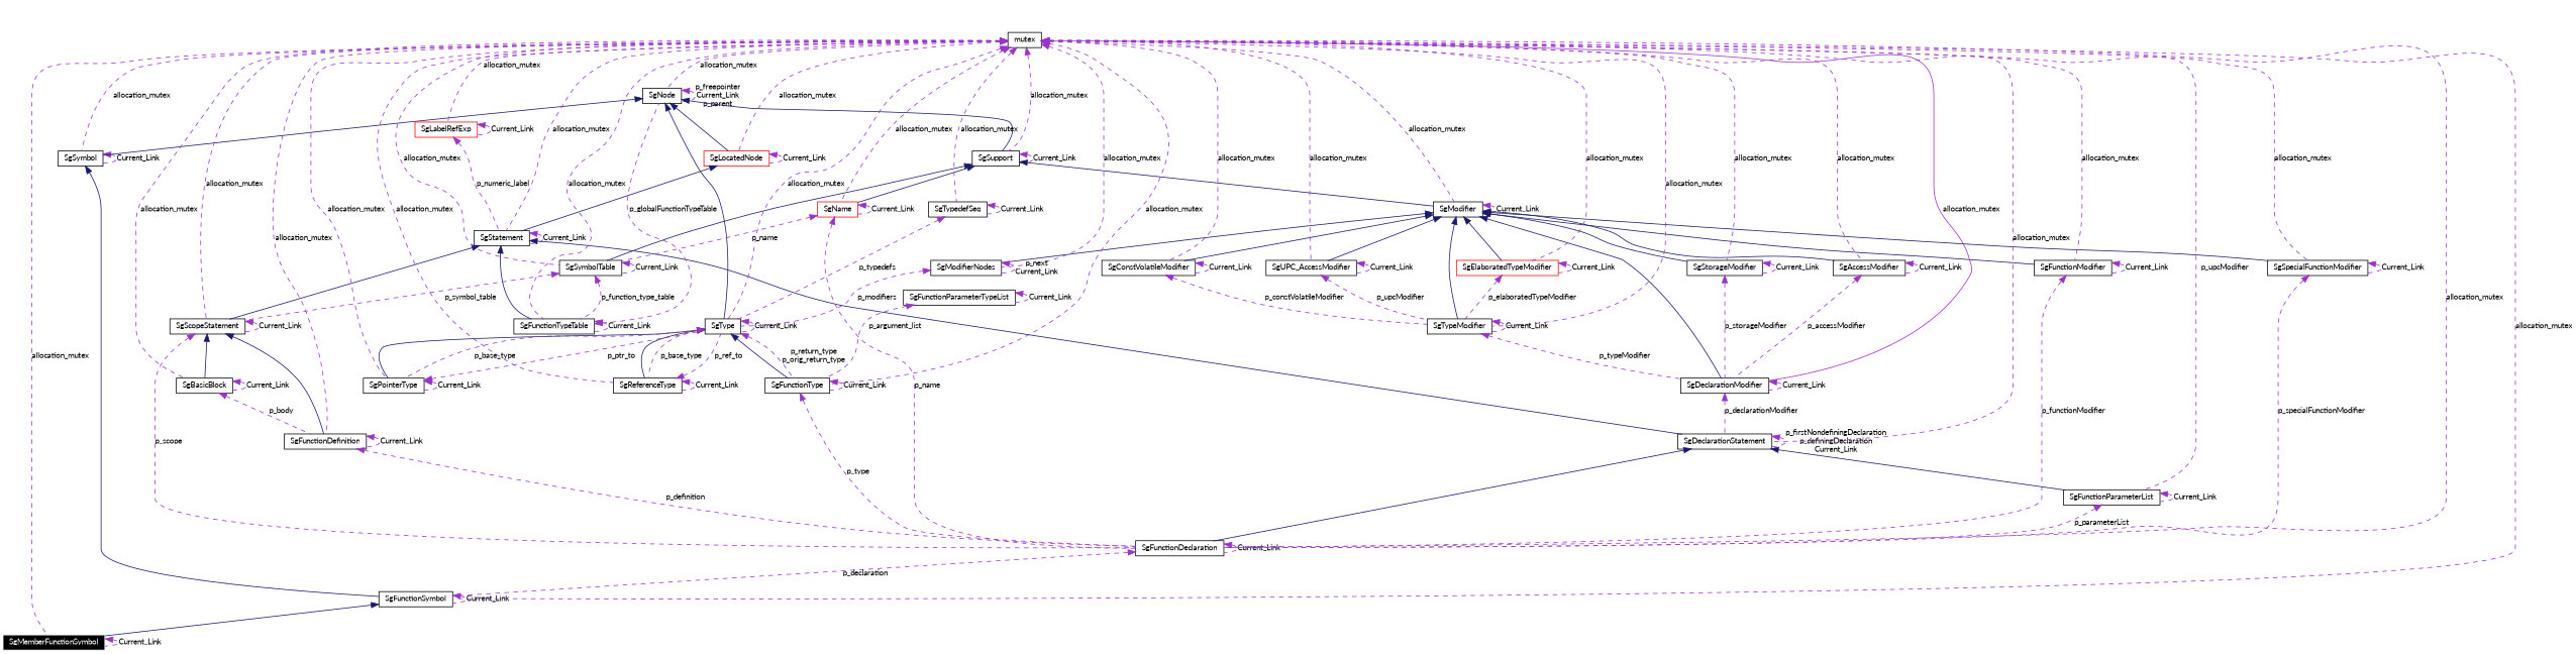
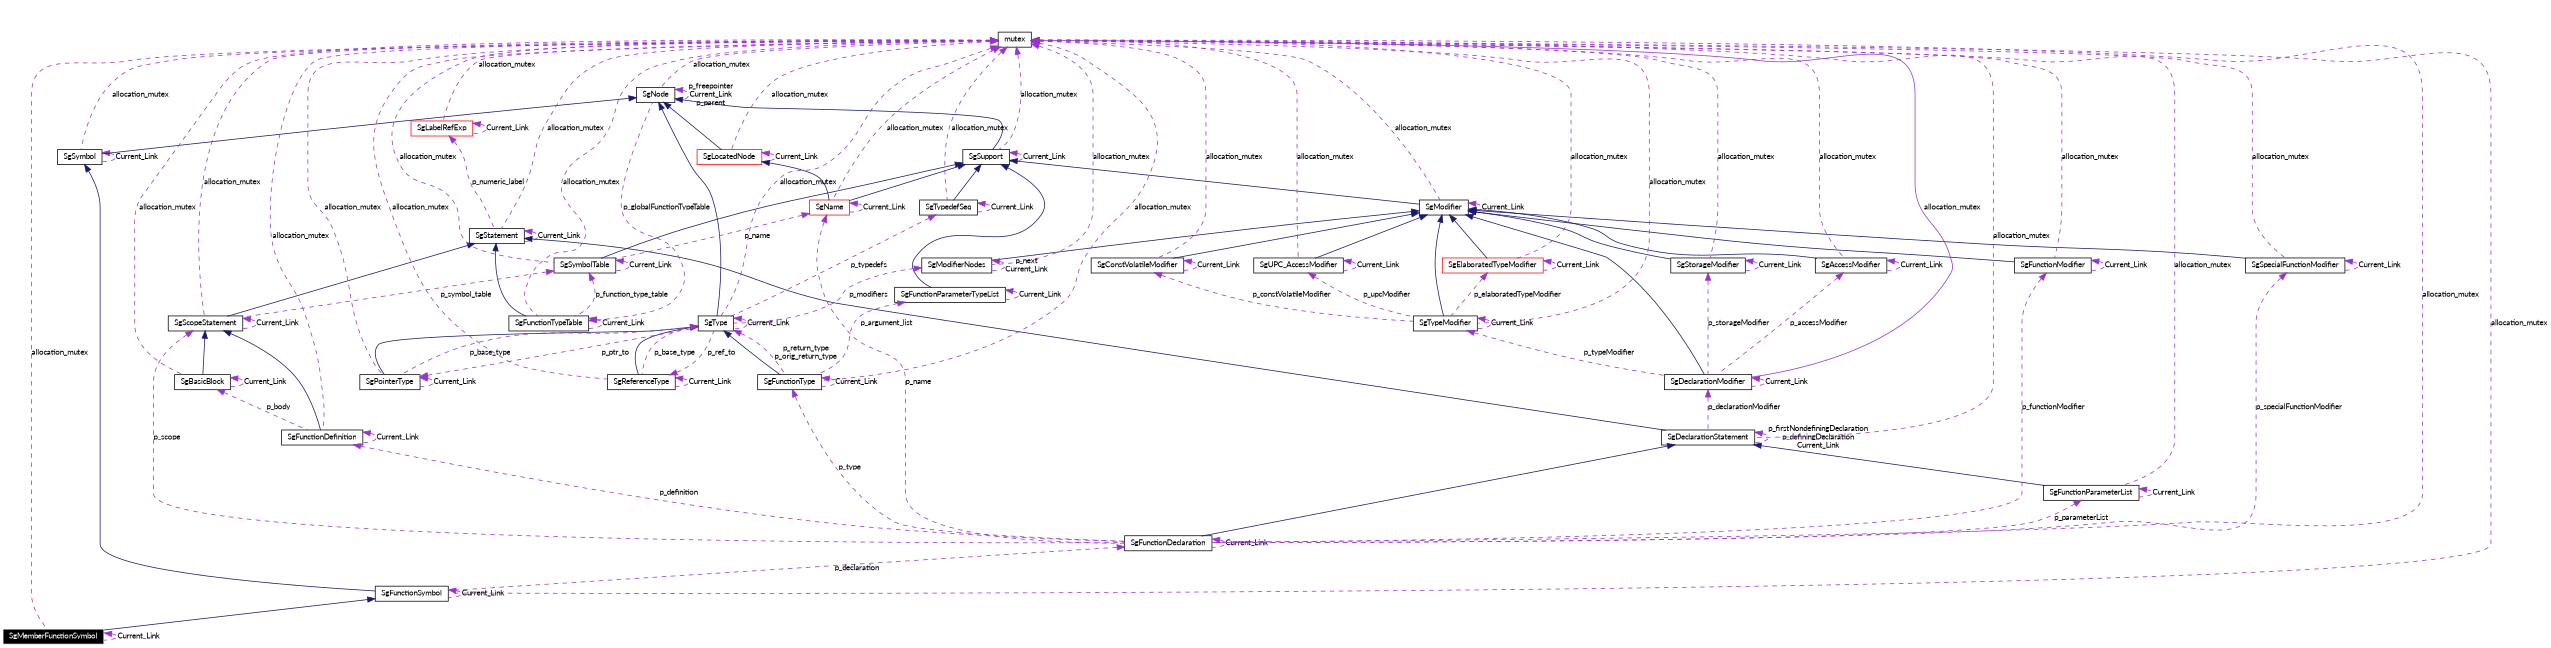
  digraph {
    fontname=Lato
    node [color=black fontname=Lato fontsize=10 shape=record]
    edge [color=darkorchid3 dir=back fontname=Lato fontsize=10 labelfontname=Helvetica labelfontsize=10 style=dashed]
    n1 [color=white fillcolor=black fontcolor=white height=0.2 label=SgMemberFunctionSymbol style=filled width=0.4]
    n2 [height=0.2 label=SgFunctionSymbol width=0.4]
    n3 [height=0.2 label=SgSymbol width=0.4]
    n4 [height=0.2 label=SgNode width=0.4]
    n5 [color=red height=0.2 label=SgLocatedNode width=0.4]
    n6 [height=0.2 label=SgSupport width=0.4]
    n7 [height=0.2 label=SgType width=0.4]
    n8 [height=0.2 label=SgStatement width=0.4]
    n9 [height=0.2 label=SgSymbolTable width=0.4]
    n10 [color=red height=0.2 label=SgName width=0.4]
    n11 [height=0.2 label=SgModifier width=0.4]
    n12 [height=0.2 label=SgTypedefSeq width=0.4]
    n13 [height=0.2 label=SgFunctionParameterTypeList width=0.4]
    n14 [height=0.2 label=SgFunctionType width=0.4]
    n15 [height=0.2 label=SgPointerType width=0.4]
    n16 [height=0.2 label=SgReferenceType width=0.4]
    n17 [height=0.2 label=SgFunctionTypeTable width=0.4]
    n18 [height=0.2 label=SgDeclarationStatement width=0.4]
    n19 [height=0.2 label=SgScopeStatement width=0.4]
    n20 [height=0.2 label=SgFunctionDeclaration width=0.4]
    n21 [height=0.2 label=SgFunctionParameterList width=0.4]
    n22 [height=0.2 label=SgFunctionDefinition width=0.4]
    n23 [height=0.2 label=SgBasicBlock width=0.4]
    n24 [height=0.2 label=mutex width=0.4]
    n25 [color=red height=0.2 label=SgLabelRefExp width=0.4]
    n26 [height=0.2 label=SgDeclarationModifier width=0.4]
    n27 [height=0.2 label=SgTypeModifier width=0.4]
    n28 [color=red height=0.2 label=SgElaboratedTypeModifier width=0.4]
    n29 [height=0.2 label=SgConstVolatileModifier width=0.4]
    n30 [height=0.2 label=SgUPC_AccessModifier width=0.4]
    n31 [height=0.2 label=SgStorageModifier width=0.4]
    n32 [height=0.2 label=SgAccessModifier width=0.4]
    n33 [height=0.2 label=SgFunctionModifier width=0.4]
    n34 [height=0.2 label=SgModifierNodes width=0.4]
    n35 [height=0.2 label=SgSpecialFunctionModifier width=0.4]
    n1 -> n1 [label=Current_Link]
    n2 -> n1 [color=midnightblue style=solid]
    n2 -> n2 [label=Current_Link]
    n3 -> n2 [color=midnightblue style=solid]
    n3 -> n3 [label=Current_Link]
    n4 -> n3 [color=midnightblue style=solid]
    n4 -> n4 [label="p_freepointer\nCurrent_Link\np_parent"]
    n4 -> n5 [color=midnightblue style=solid]
    n4 -> n6 [color=midnightblue style=solid]
    n4 -> n7 [color=midnightblue style=solid]
    n5 -> n5 [label=Current_Link]
-   n5 -> n8 [color=midnightblue style=solid]
+   n5 -> n10 [color=midnightblue style=solid]
    n6 -> n6 [label=Current_Link]
    n6 -> n9 [color=midnightblue style=solid]
    n6 -> n10 [color=midnightblue style=solid]
    n6 -> n11 [color=midnightblue style=solid]
+   n6 -> n12 [color=midnightblue style=solid]
+   n6 -> n13 [color=midnightblue style=solid]
    n7 -> n7 [label=Current_Link]
    n7 -> n14 [color=midnightblue style=solid]
    n7 -> n14 [label="p_return_type\np_orig_return_type"]
    n7 -> n15 [color=midnightblue style=solid]
    n7 -> n15 [label=p_base_type]
    n7 -> n16 [color=midnightblue style=solid]
    n7 -> n16 [label=p_base_type]
    n8 -> n8 [label=Current_Link]
    n8 -> n17 [color=midnightblue style=solid]
    n8 -> n18 [color=midnightblue style=solid]
    n8 -> n19 [color=midnightblue style=solid]
    n9 -> n9 [label=Current_Link]
    n9 -> n17 [label=p_function_type_table]
    n9 -> n19 [label=p_symbol_table]
    n10 -> n9 [label=p_name]
    n10 -> n10 [label=Current_Link]
    n10 -> n20 [label=p_name]
    n11 -> n11 [label=Current_Link]
    n11 -> n26 [color=midnightblue style=solid]
    n11 -> n27 [color=midnightblue style=solid]
    n11 -> n28 [color=midnightblue style=solid]
    n11 -> n29 [color=midnightblue style=solid]
    n11 -> n30 [color=midnightblue style=solid]
    n11 -> n31 [color=midnightblue style=solid]
    n11 -> n32 [color=midnightblue style=solid]
    n11 -> n33 [color=midnightblue style=solid]
    n11 -> n34 [color=midnightblue style=solid]
    n11 -> n35 [color=midnightblue style=solid]
    n12 -> n7 [label=p_typedefs]
    n12 -> n12 [label=Current_Link]
    n13 -> n13 [label=Current_Link]
    n13 -> n14 [label=p_argument_list]
    n14 -> n14 [label=Current_Link]
    n14 -> n20 [label=p_type]
    n15 -> n7 [label=p_ptr_to]
    n15 -> n15 [label=Current_Link]
    n16 -> n7 [label=p_ref_to]
    n16 -> n16 [label=Current_Link]
    n17 -> n4 [label=p_globalFunctionTypeTable]
    n17 -> n17 [label=Current_Link]
    n18 -> n18 [label="p_firstNondefiningDeclaration\np_definingDeclaration\nCurrent_Link"]
    n18 -> n20 [color=midnightblue style=solid]
    n18 -> n21 [color=midnightblue style=solid]
    n19 -> n19 [label=Current_Link]
    n19 -> n20 [label=p_scope]
    n19 -> n22 [color=midnightblue style=solid]
    n19 -> n23 [color=midnightblue style=solid]
    n20 -> n2 [label=p_declaration]
    n20 -> n20 [label=Current_Link]
    n21 -> n20 [label=p_parameterList]
    n21 -> n21 [label=Current_Link]
    n22 -> n20 [label=p_definition]
    n22 -> n22 [label=Current_Link]
    n23 -> n22 [label=p_body]
    n23 -> n23 [label=Current_Link]
    n24 -> n1 [label=allocation_mutex]
    n24 -> n2 [label=allocation_mutex]
    n24 -> n3 [label=allocation_mutex]
    n24 -> n4 [label=allocation_mutex]
    n24 -> n5 [label=allocation_mutex]
    n24 -> n6 [label=allocation_mutex]
    n24 -> n7 [label=allocation_mutex]
    n24 -> n8 [label=allocation_mutex]
    n24 -> n9 [label=allocation_mutex]
    n24 -> n10 [label=allocation_mutex]
    n24 -> n11 [label=allocation_mutex]
    n24 -> n12 [label=allocation_mutex]
    n24 -> n14 [label=allocation_mutex]
    n24 -> n15 [label=allocation_mutex]
    n24 -> n16 [label=allocation_mutex]
    n24 -> n17 [label=allocation_mutex]
    n24 -> n18 [label=allocation_mutex]
    n24 -> n19 [label=allocation_mutex]
    n24 -> n20 [label=allocation_mutex]
-   n24 -> n21 [label=p_upcModifier]
+   n24 -> n21 [label=allocation_mutex]
    n24 -> n22 [label=allocation_mutex]
    n24 -> n23 [label=allocation_mutex]
    n24 -> n25 [label=allocation_mutex]
    n24 -> n26 [label=allocation_mutex style=solid]
    n24 -> n27 [label=allocation_mutex]
    n24 -> n28 [label=allocation_mutex]
    n24 -> n29 [label=allocation_mutex]
    n24 -> n30 [label=allocation_mutex]
    n24 -> n31 [label=allocation_mutex]
    n24 -> n32 [label=allocation_mutex]
    n24 -> n33 [label=allocation_mutex]
    n24 -> n34 [label=allocation_mutex]
    n24 -> n35 [label=allocation_mutex]
    n25 -> n8 [label=p_numeric_label]
    n25 -> n25 [label=Current_Link]
    n26 -> n18 [label=p_declarationModifier]
    n26 -> n26 [label=Current_Link]
    n27 -> n26 [label=p_typeModifier]
    n27 -> n27 [label=Current_Link]
    n28 -> n27 [label=p_elaboratedTypeModifier]
    n28 -> n28 [label=Current_Link]
    n29 -> n27 [label=p_constVolatileModifier]
    n29 -> n29 [label=Current_Link]
    n30 -> n27 [label=p_upcModifier]
    n30 -> n30 [label=Current_Link]
    n31 -> n26 [label=p_storageModifier]
    n31 -> n31 [label=Current_Link]
    n32 -> n26 [label=p_accessModifier]
    n32 -> n32 [label=Current_Link]
    n33 -> n20 [label=p_functionModifier]
    n33 -> n33 [label=Current_Link]
    n34 -> n7 [label=p_modifiers]
    n34 -> n34 [label="p_next\nCurrent_Link"]
    n35 -> n20 [label=p_specialFunctionModifier]
    n35 -> n35 [label=Current_Link]
  }
